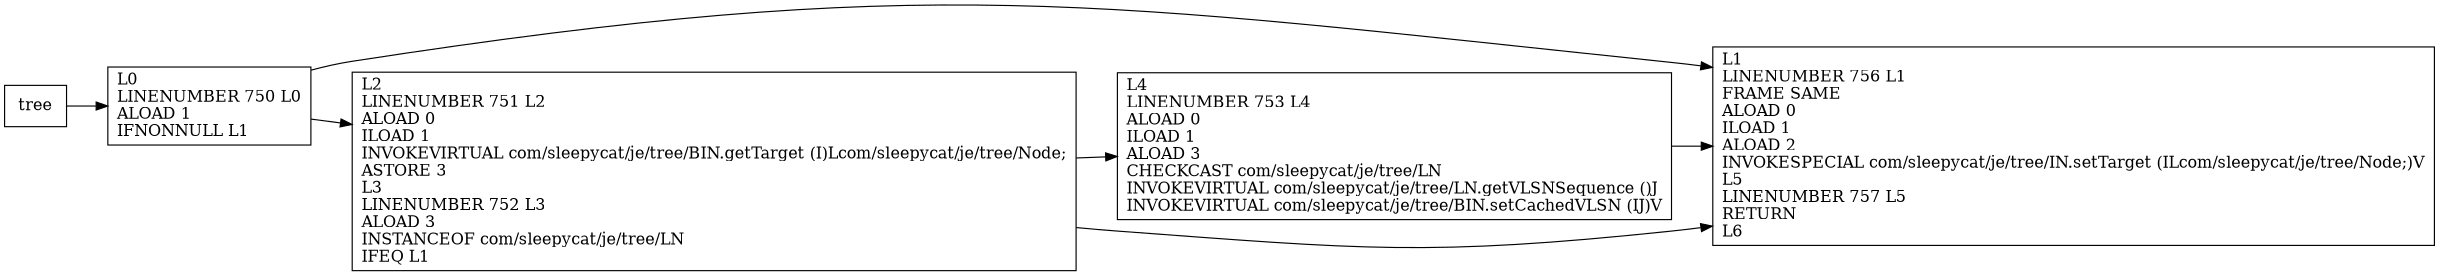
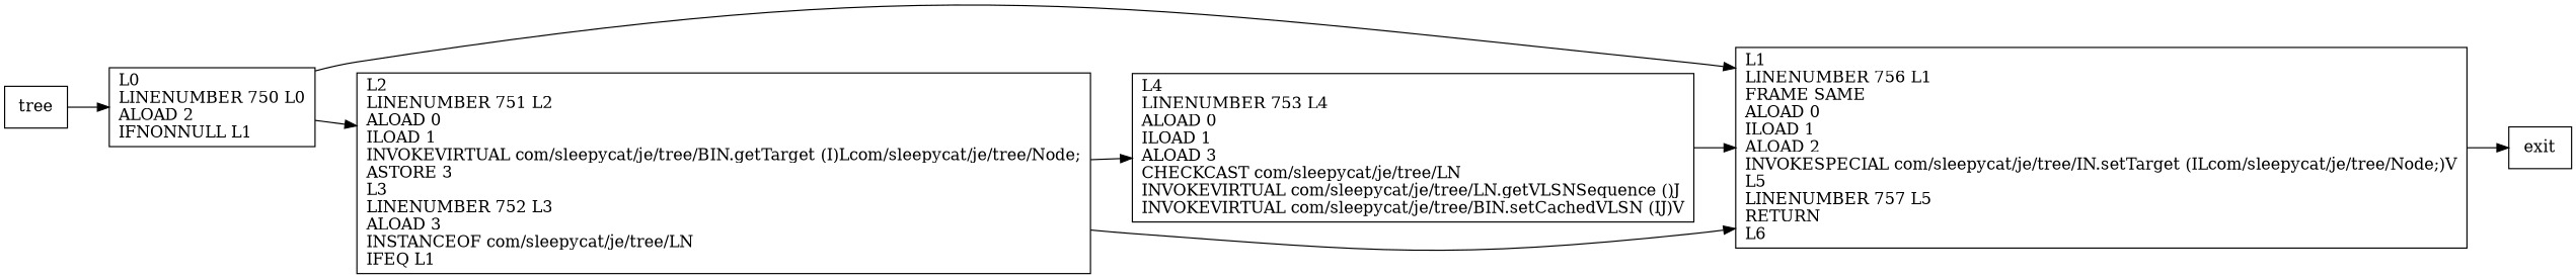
  digraph {
    rankdir=LR
    node [shape=record]
    n1 [label="L4\lLINENUMBER 753 L4\lALOAD 0\lILOAD 1\lALOAD 3\lCHECKCAST com/sleepycat/je/tree/LN\lINVOKEVIRTUAL com/sleepycat/je/tree/LN.getVLSNSequence ()J\lINVOKEVIRTUAL com/sleepycat/je/tree/BIN.setCachedVLSN (IJ)V\l"]
    n2 [label="L1\lLINENUMBER 756 L1\lFRAME SAME\lALOAD 0\lILOAD 1\lALOAD 2\lINVOKESPECIAL com/sleepycat/je/tree/IN.setTarget (ILcom/sleepycat/je/tree/Node;)V\lL5\lLINENUMBER 757 L5\lRETURN\lL6\l"]
-   n4 [label="L0\lLINENUMBER 750 L0\lALOAD 1\lIFNONNULL L1\l"]
+   exit
+   n4 [label="L0\lLINENUMBER 750 L0\lALOAD 2\lIFNONNULL L1\l"]
    n5 [label="L2\lLINENUMBER 751 L2\lALOAD 0\lILOAD 1\lINVOKEVIRTUAL com/sleepycat/je/tree/BIN.getTarget (I)Lcom/sleepycat/je/tree/Node;\lASTORE 3\lL3\lLINENUMBER 752 L3\lALOAD 3\lINSTANCEOF com/sleepycat/je/tree/LN\lIFEQ L1\l"]
    n6 [label=tree]
    n1 -> n2
+   n2 -> exit
    n4 -> n2
    n4 -> n5
    n5 -> n1
    n5 -> n2
    n6 -> n4
  }
